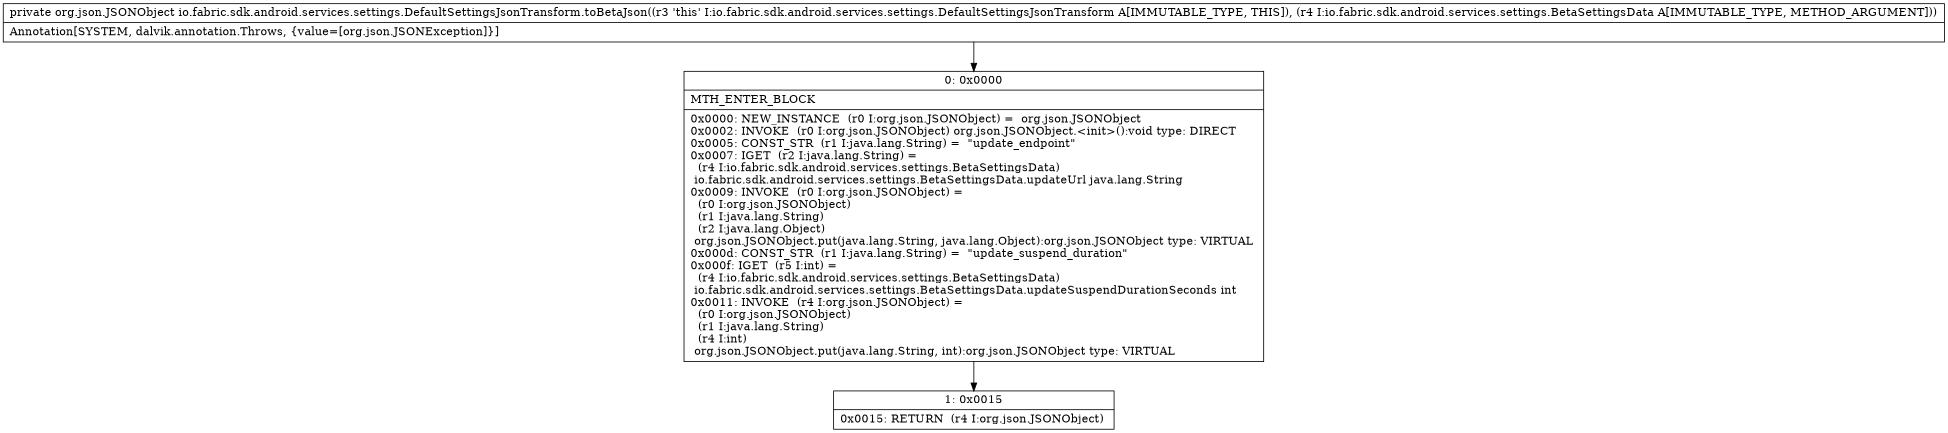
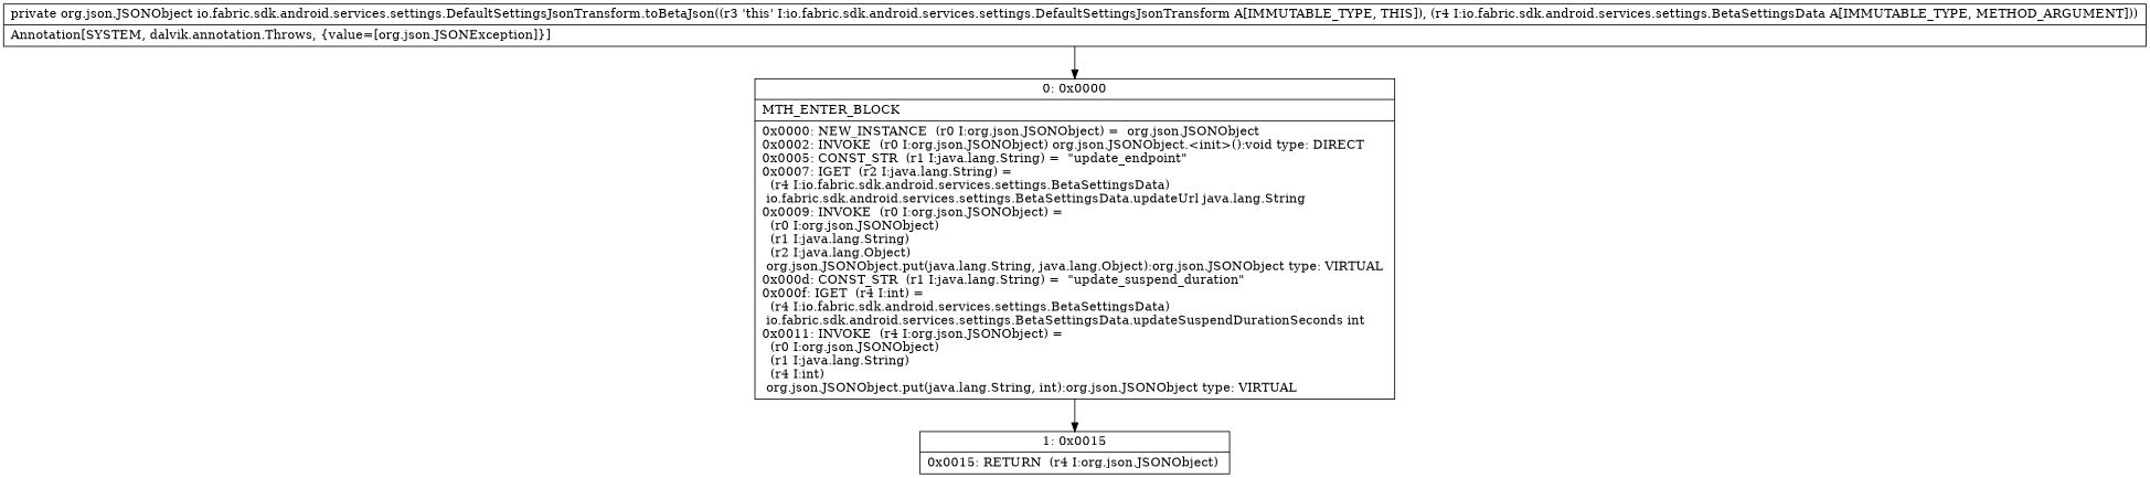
  digraph {
    node [shape=record]
-   n1 [label="{0\:\ 0x0000|MTH_ENTER_BLOCK\l|0x0000: NEW_INSTANCE  (r0 I:org.json.JSONObject) =  org.json.JSONObject \l0x0002: INVOKE  (r0 I:org.json.JSONObject) org.json.JSONObject.\<init\>():void type: DIRECT \l0x0005: CONST_STR  (r1 I:java.lang.String) =  \"update_endpoint\" \l0x0007: IGET  (r2 I:java.lang.String) = \l  (r4 I:io.fabric.sdk.android.services.settings.BetaSettingsData)\l io.fabric.sdk.android.services.settings.BetaSettingsData.updateUrl java.lang.String \l0x0009: INVOKE  (r0 I:org.json.JSONObject) = \l  (r0 I:org.json.JSONObject)\l  (r1 I:java.lang.String)\l  (r2 I:java.lang.Object)\l org.json.JSONObject.put(java.lang.String, java.lang.Object):org.json.JSONObject type: VIRTUAL \l0x000d: CONST_STR  (r1 I:java.lang.String) =  \"update_suspend_duration\" \l0x000f: IGET  (r5 I:int) = \l  (r4 I:io.fabric.sdk.android.services.settings.BetaSettingsData)\l io.fabric.sdk.android.services.settings.BetaSettingsData.updateSuspendDurationSeconds int \l0x0011: INVOKE  (r4 I:org.json.JSONObject) = \l  (r0 I:org.json.JSONObject)\l  (r1 I:java.lang.String)\l  (r4 I:int)\l org.json.JSONObject.put(java.lang.String, int):org.json.JSONObject type: VIRTUAL \l}"]
+   n1 [label="{0\:\ 0x0000|MTH_ENTER_BLOCK\l|0x0000: NEW_INSTANCE  (r0 I:org.json.JSONObject) =  org.json.JSONObject \l0x0002: INVOKE  (r0 I:org.json.JSONObject) org.json.JSONObject.\<init\>():void type: DIRECT \l0x0005: CONST_STR  (r1 I:java.lang.String) =  \"update_endpoint\" \l0x0007: IGET  (r2 I:java.lang.String) = \l  (r4 I:io.fabric.sdk.android.services.settings.BetaSettingsData)\l io.fabric.sdk.android.services.settings.BetaSettingsData.updateUrl java.lang.String \l0x0009: INVOKE  (r0 I:org.json.JSONObject) = \l  (r0 I:org.json.JSONObject)\l  (r1 I:java.lang.String)\l  (r2 I:java.lang.Object)\l org.json.JSONObject.put(java.lang.String, java.lang.Object):org.json.JSONObject type: VIRTUAL \l0x000d: CONST_STR  (r1 I:java.lang.String) =  \"update_suspend_duration\" \l0x000f: IGET  (r4 I:int) = \l  (r4 I:io.fabric.sdk.android.services.settings.BetaSettingsData)\l io.fabric.sdk.android.services.settings.BetaSettingsData.updateSuspendDurationSeconds int \l0x0011: INVOKE  (r4 I:org.json.JSONObject) = \l  (r0 I:org.json.JSONObject)\l  (r1 I:java.lang.String)\l  (r4 I:int)\l org.json.JSONObject.put(java.lang.String, int):org.json.JSONObject type: VIRTUAL \l}"]
    n2 [label="{1\:\ 0x0015|0x0015: RETURN  (r4 I:org.json.JSONObject) \l}"]
    n3 [label="{private org.json.JSONObject io.fabric.sdk.android.services.settings.DefaultSettingsJsonTransform.toBetaJson((r3 'this' I:io.fabric.sdk.android.services.settings.DefaultSettingsJsonTransform A[IMMUTABLE_TYPE, THIS]), (r4 I:io.fabric.sdk.android.services.settings.BetaSettingsData A[IMMUTABLE_TYPE, METHOD_ARGUMENT]))  | Annotation[SYSTEM, dalvik.annotation.Throws, \{value=[org.json.JSONException]\}]\l}"]
    n1 -> n2
    n3 -> n1
  }
